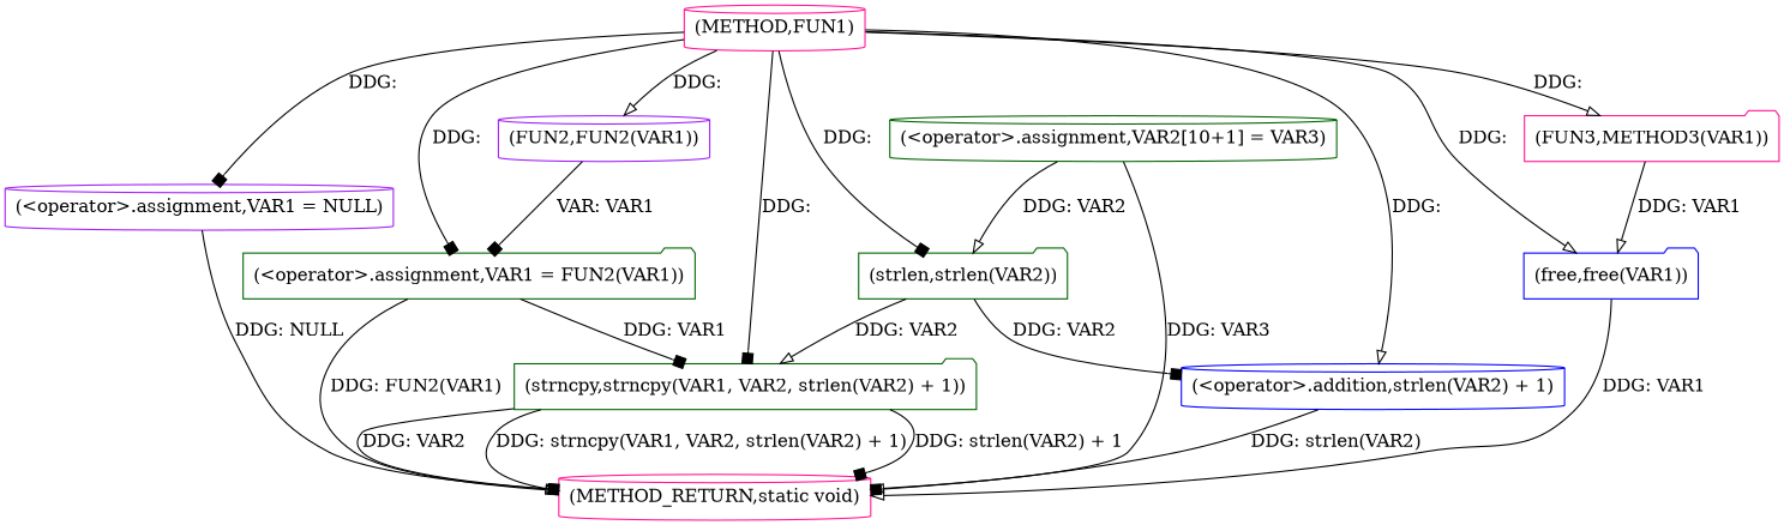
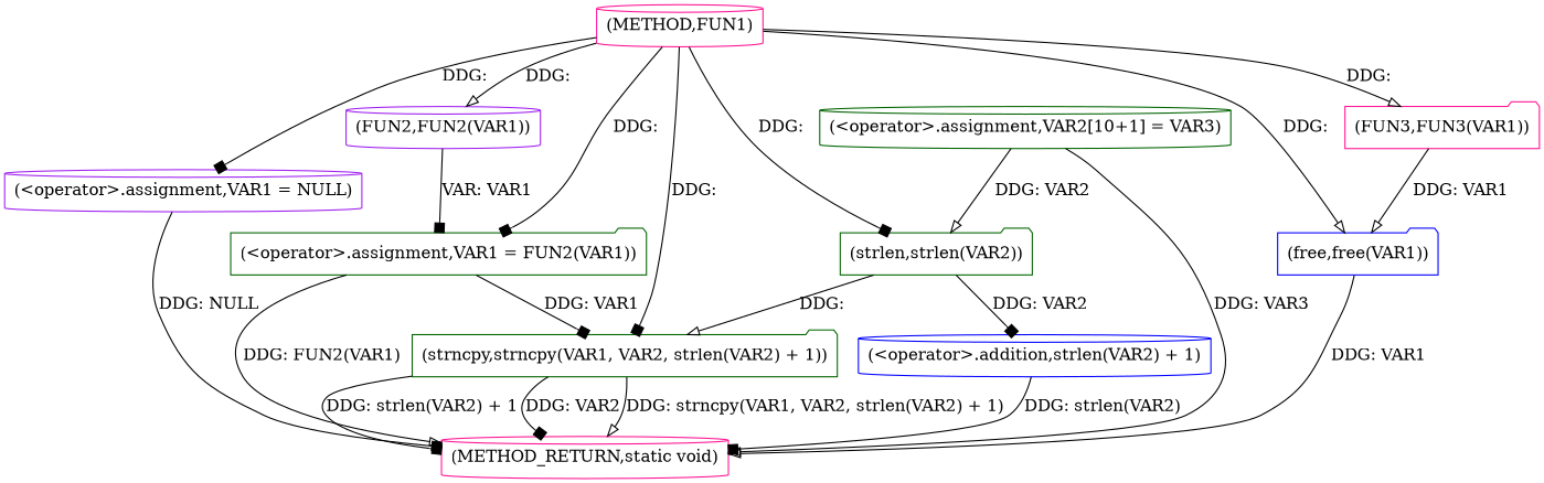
  digraph {
    node [color=darkgreen shape=cylinder]
    edge [arrowhead=box]
    n1 [color=deeppink label="(METHOD,FUN1)"]
    n2 [color=purple label="(<operator>.assignment,VAR1 = NULL)"]
    n3 [label="(<operator>.assignment,VAR1 = FUN2(VAR1))" shape=folder]
    n4 [color=purple label="(FUN2,FUN2(VAR1))"]
    n5 [label="(strncpy,strncpy(VAR1, VAR2, strlen(VAR2) + 1))" shape=folder]
    n6 [color=blue label="(<operator>.addition,strlen(VAR2) + 1)"]
    n7 [label="(strlen,strlen(VAR2))" shape=folder]
-   n8 [color=deeppink label="(FUN3,METHOD3(VAR1))" shape=folder]
+   n8 [color=deeppink label="(FUN3,FUN3(VAR1))" shape=folder]
    n9 [color=blue label="(free,free(VAR1))" shape=folder]
    n10 [color=deeppink label="(METHOD_RETURN,static void)"]
    n11 [label="(<operator>.assignment,VAR2[10+1] = VAR3)"]
    n1 -> n2 [label="DDG: "]
    n1 -> n3 [label="DDG: "]
    n1 -> n4 [arrowhead=onormal label="DDG: "]
    n1 -> n5 [label="DDG: "]
-   n1 -> n6 [arrowhead=onormal label="DDG: "]
    n1 -> n7 [label="DDG: "]
    n1 -> n8 [arrowhead=onormal label="DDG: "]
    n1 -> n9 [arrowhead=onormal label="DDG: "]
    n2 -> n10 [label="DDG: NULL"]
    n3 -> n5 [label="DDG: VAR1"]
    n3 -> n10 [arrowhead=onormal label="DDG: FUN2(VAR1)"]
    n4 -> n3 [label="VAR: VAR1"]
    n5 -> n10 [label="DDG: VAR2"]
    n5 -> n10 [arrowhead=onormal label="DDG: strncpy(VAR1, VAR2, strlen(VAR2) + 1)"]
    n5 -> n10 [label="DDG: strlen(VAR2) + 1"]
    n6 -> n10 [label="DDG: strlen(VAR2)"]
-   n7 -> n5 [arrowhead=onormal label="DDG: VAR2"]
+   n7 -> n5 [arrowhead=onormal label="DDG: "]
    n7 -> n6 [label="DDG: VAR2"]
    n8 -> n9 [arrowhead=onormal label="DDG: VAR1"]
    n9 -> n10 [arrowhead=onormal label="DDG: VAR1"]
    n11 -> n7 [arrowhead=onormal label="DDG: VAR2"]
    n11 -> n10 [arrowhead=onormal label="DDG: VAR3"]
  }
